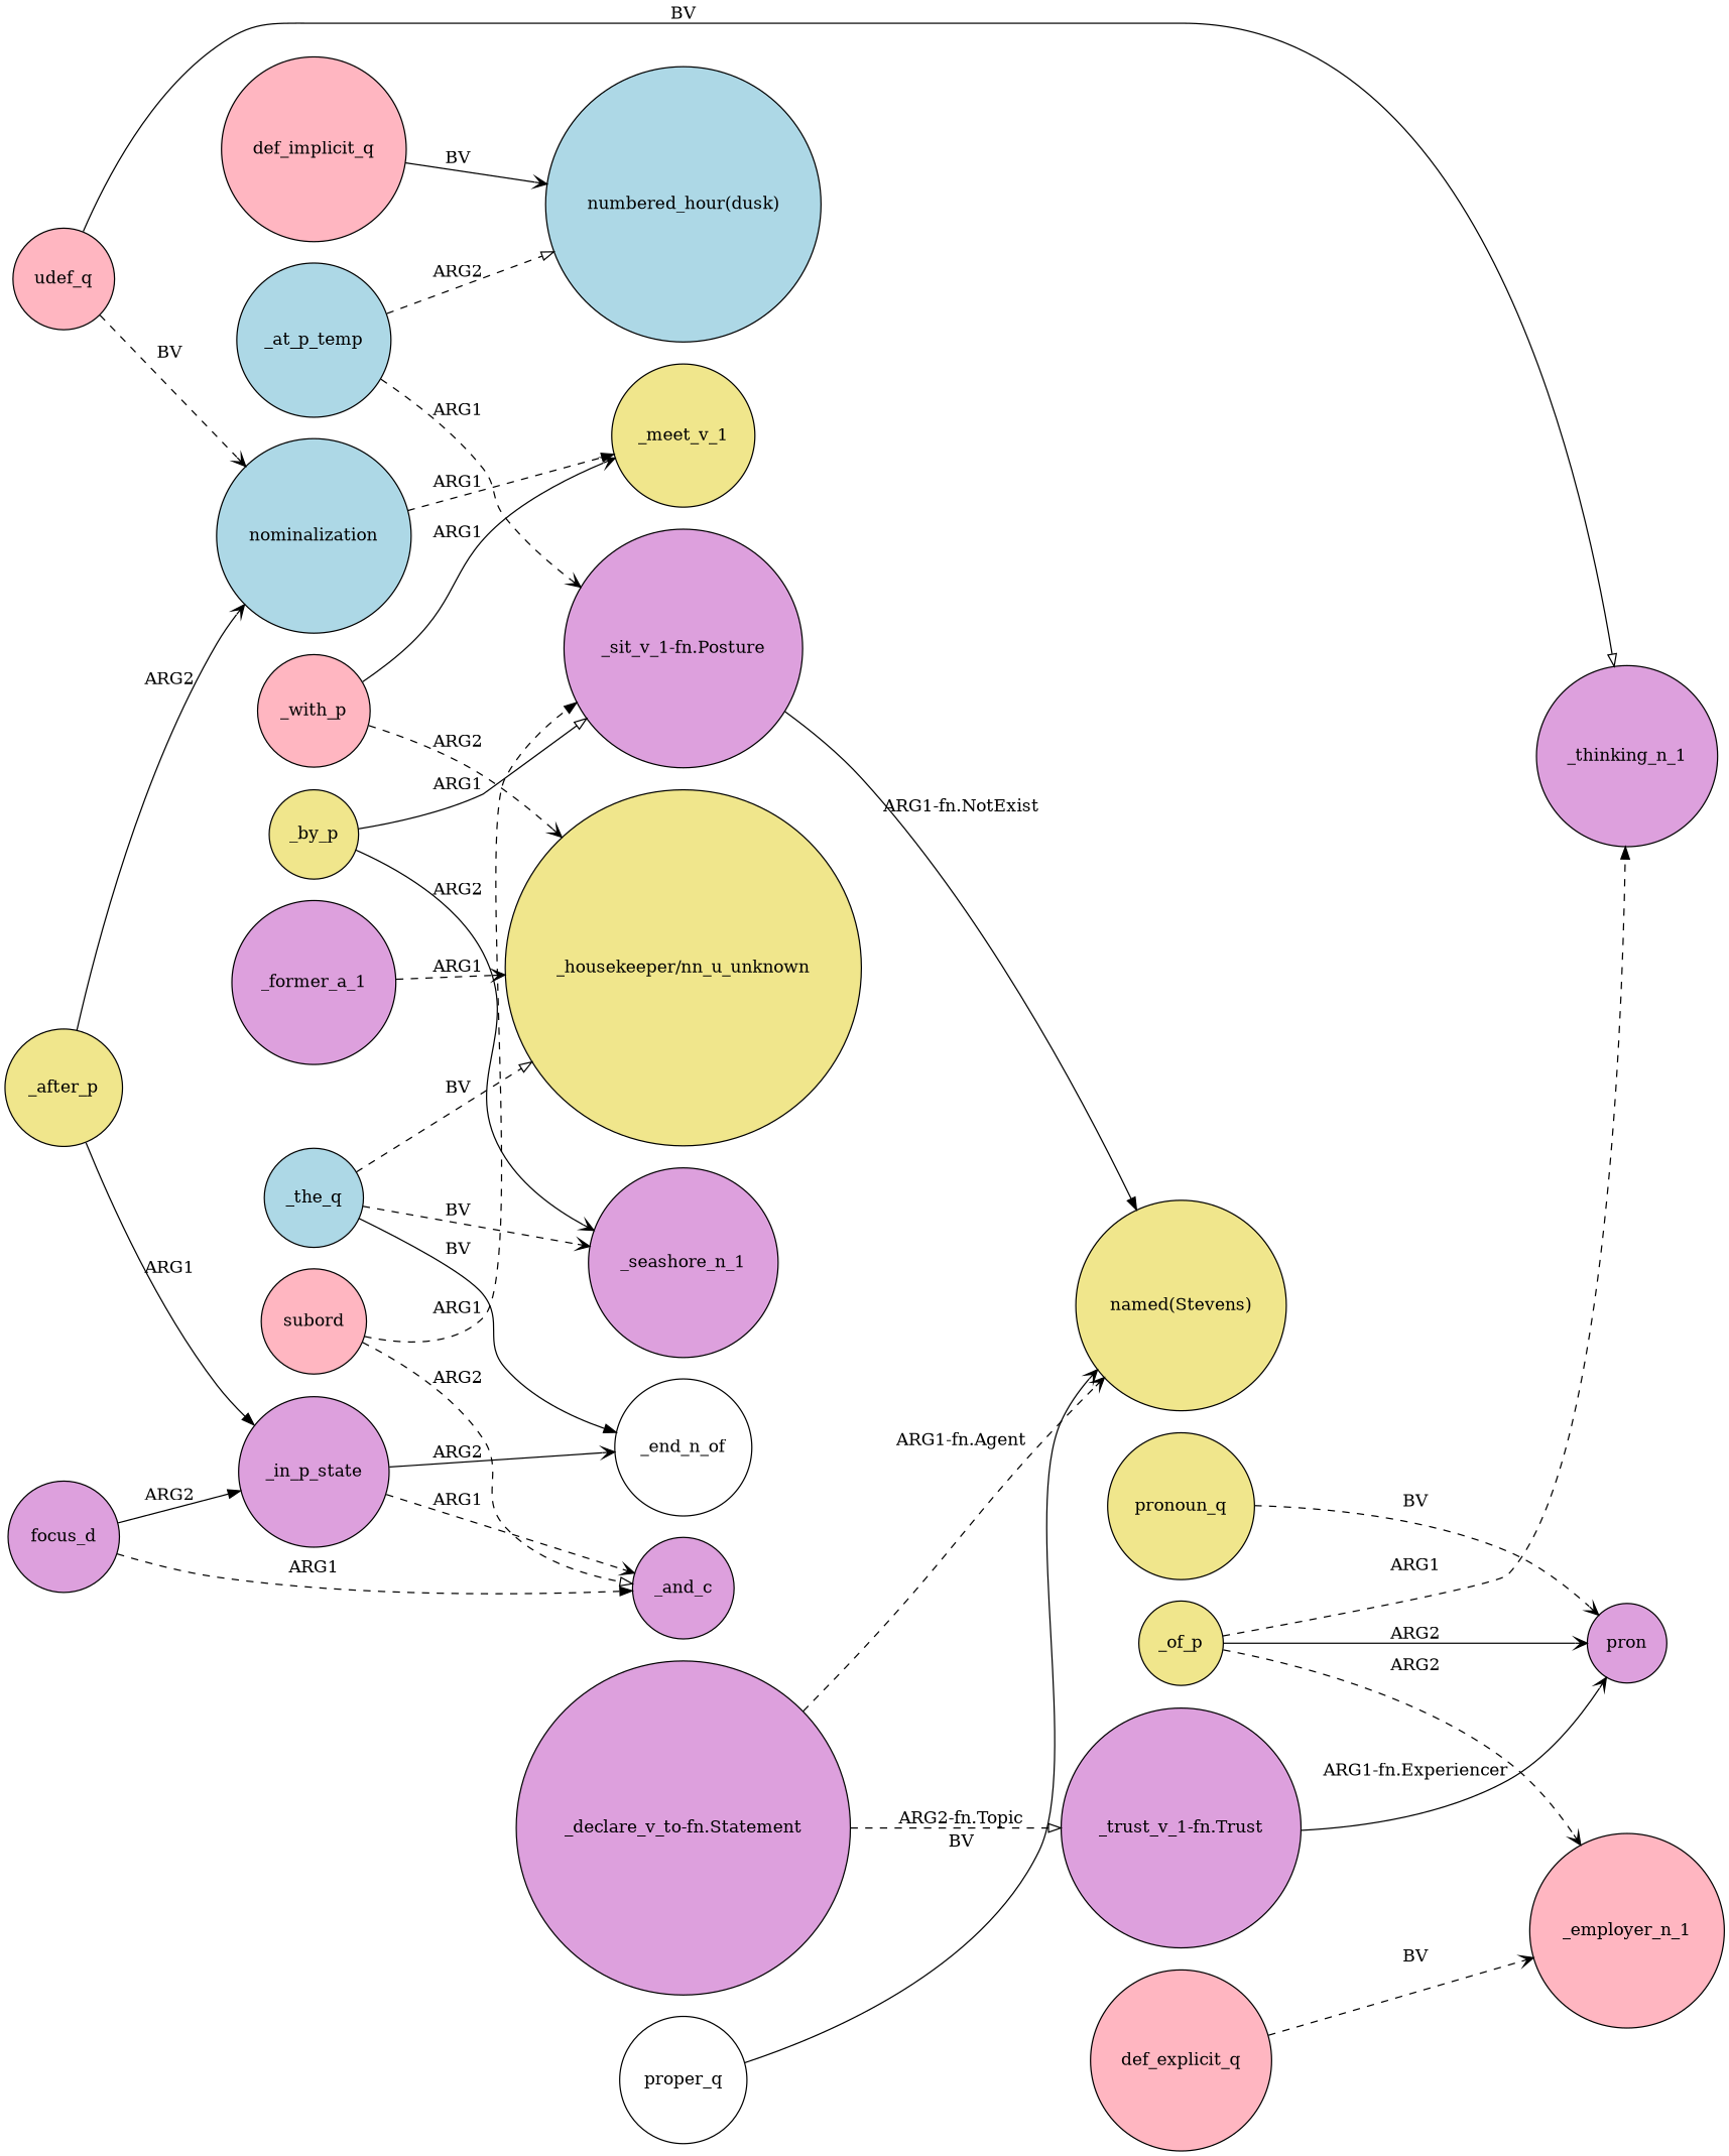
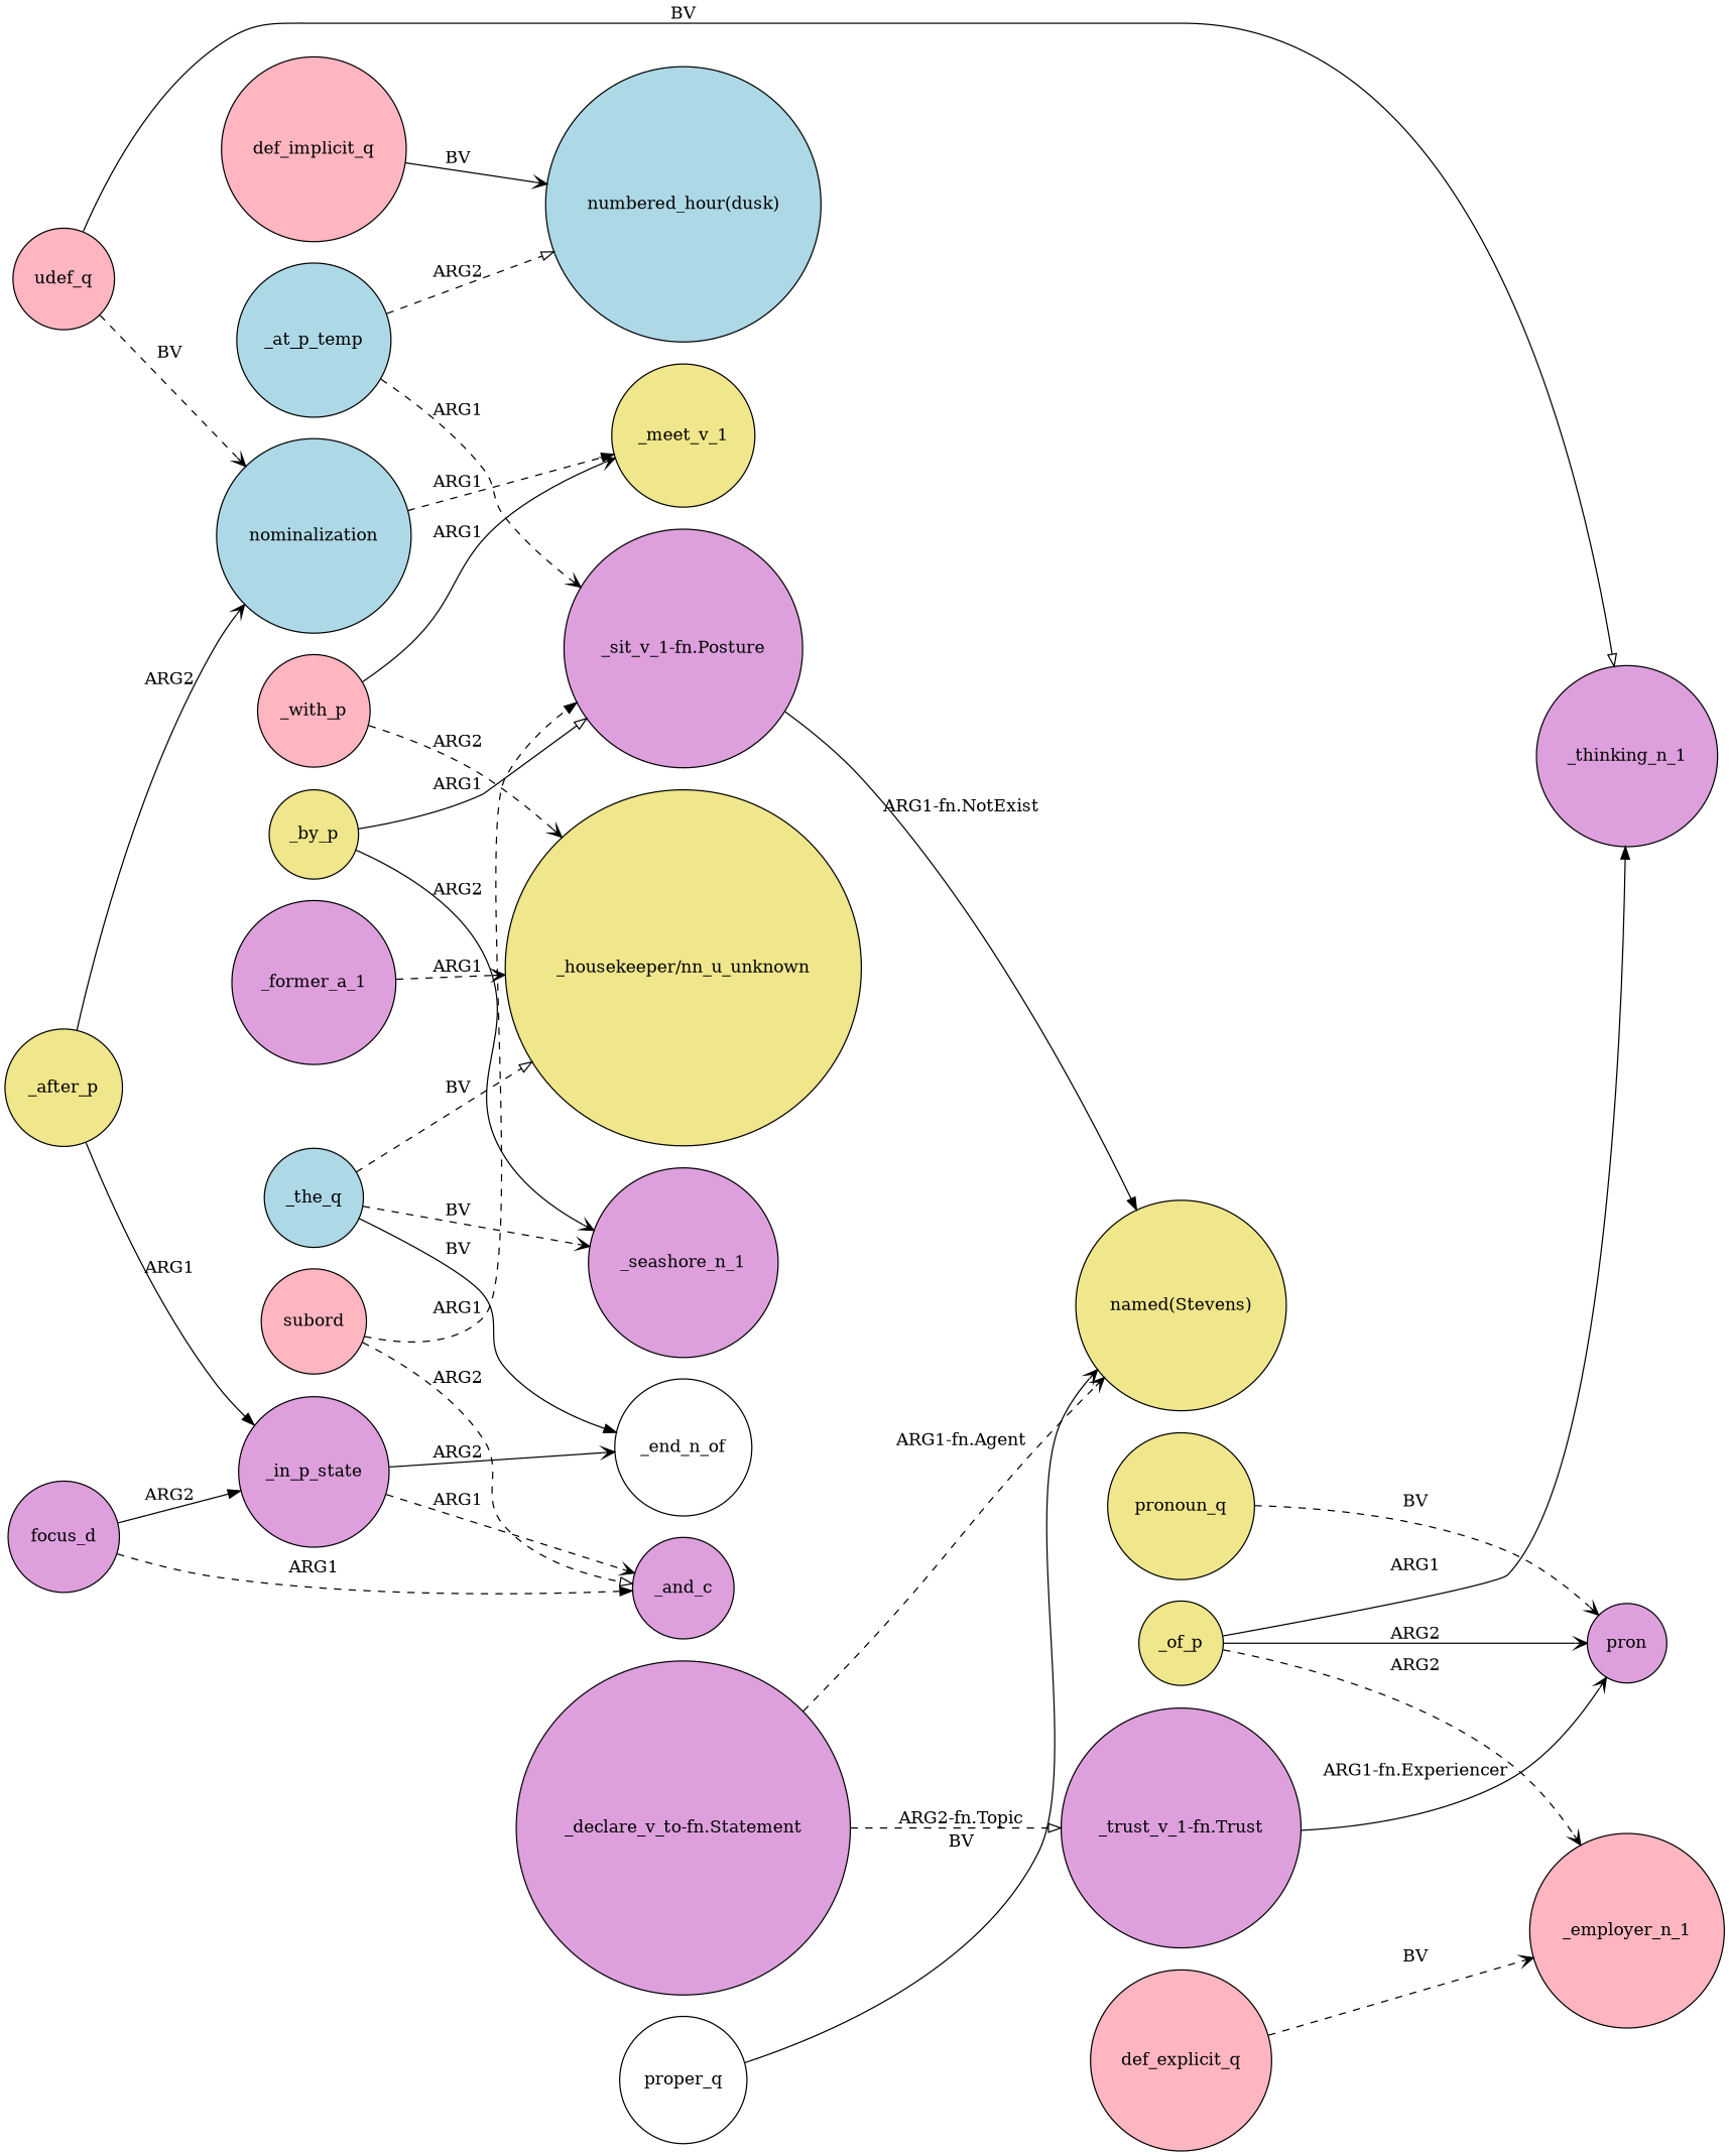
  digraph {
    rankdir=LR
    node [fillcolor=plum shape=circle style=filled]
    edge [arrowhead=vee style=dashed]
    _at_p_temp [fillcolor=lightblue]
    "numbered_hour(dusk)" [fillcolor=lightblue]
    "_sit_v_1-fn.Posture"
    "named(Stevens)" [fillcolor=khaki]
    _with_p [fillcolor=lightpink]
    _meet_v_1 [fillcolor=khaki]
    "_housekeeper/nn_u_unknown" [fillcolor=khaki]
    _in_p_state
    _and_c
    _end_n_of [fillcolor=white]
    _employer_n_1 [fillcolor=lightpink]
    _former_a_1
    _the_q [fillcolor=lightblue]
    _seashore_n_1
    _of_p [fillcolor=khaki]
    pron
    _thinking_n_1
    focus_d
    _by_p [fillcolor=khaki]
    subord [fillcolor=lightpink]
    "_declare_v_to-fn.Statement"
    "_trust_v_1-fn.Trust"
    proper_q [fillcolor=white]
    pronoun_q [fillcolor=khaki]
    _after_p [fillcolor=khaki]
    nominalization [fillcolor=lightblue]
    udef_q [fillcolor=lightpink]
    def_explicit_q [fillcolor=lightpink]
    def_implicit_q [fillcolor=lightpink]
    _at_p_temp -> "numbered_hour(dusk)" [arrowhead=onormal label=ARG2]
    _at_p_temp -> "_sit_v_1-fn.Posture" [label=ARG1]
    "_sit_v_1-fn.Posture" -> "named(Stevens)" [arrowhead=normal label="ARG1-fn.NotExist" style=solid]
    _with_p -> _meet_v_1 [label=ARG1 style=solid]
    _with_p -> "_housekeeper/nn_u_unknown" [label=ARG2]
    _in_p_state -> _and_c [label=ARG1]
    _in_p_state -> _end_n_of [label=ARG2 style=solid]
    _former_a_1 -> "_housekeeper/nn_u_unknown" [label=ARG1]
    _the_q -> "_housekeeper/nn_u_unknown" [arrowhead=onormal label=BV]
    _the_q -> _end_n_of [arrowhead=normal label=BV style=solid]
    _the_q -> _seashore_n_1 [label=BV]
    _of_p -> _employer_n_1 [label=ARG2]
    _of_p -> pron [label=ARG2 style=solid]
-   _of_p -> _thinking_n_1 [arrowhead=normal label=ARG1]
+   _of_p -> _thinking_n_1 [arrowhead=normal label=ARG1 style=solid]
    focus_d -> _in_p_state [arrowhead=normal label=ARG2 style=solid]
    focus_d -> _and_c [arrowhead=normal label=ARG1]
    _by_p -> "_sit_v_1-fn.Posture" [arrowhead=onormal label=ARG1 style=solid]
    _by_p -> _seashore_n_1 [label=ARG2 style=solid]
    subord -> "_sit_v_1-fn.Posture" [arrowhead=normal label=ARG1]
    subord -> _and_c [arrowhead=onormal label=ARG2]
    "_declare_v_to-fn.Statement" -> "named(Stevens)" [label="ARG1-fn.Agent"]
    "_declare_v_to-fn.Statement" -> "_trust_v_1-fn.Trust" [arrowhead=onormal label="ARG2-fn.Topic"]
    "_trust_v_1-fn.Trust" -> pron [label="ARG1-fn.Experiencer" style=solid]
    proper_q -> "named(Stevens)" [label=BV style=solid]
    pronoun_q -> pron [label=BV]
    _after_p -> _in_p_state [arrowhead=normal label=ARG1 style=solid]
    _after_p -> nominalization [label=ARG2 style=solid]
    nominalization -> _meet_v_1 [arrowhead=normal label=ARG1]
    udef_q -> _thinking_n_1 [arrowhead=onormal label=BV style=solid]
    udef_q -> nominalization [label=BV]
    def_explicit_q -> _employer_n_1 [label=BV]
    def_implicit_q -> "numbered_hour(dusk)" [label=BV style=solid]
  }
